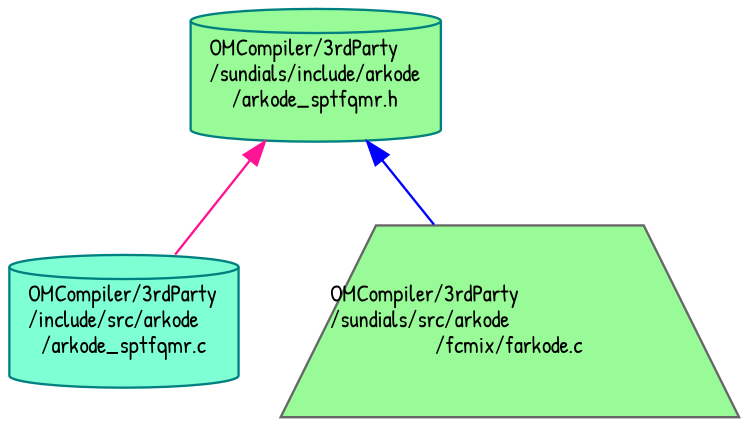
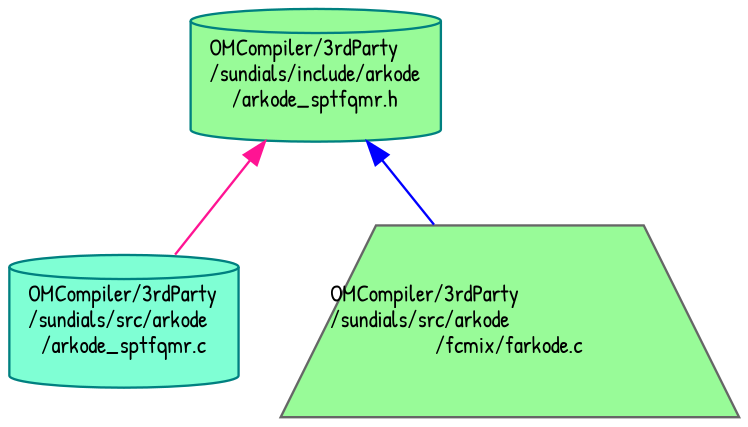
  digraph {
    fontname="Patrick Hand"
    node [color=teal fillcolor=palegreen fontname="Patrick Hand" fontsize=10 shape=cylinder style=filled]
    edge [dir=back fontname="Patrick Hand" fontsize=10 labelfontname=Helvetica labelfontsize=10 style=solid]
    n1 [fontcolor=black height=0.2 label="OMCompiler/3rdParty\l/sundials/include/arkode\l/arkode_sptfqmr.h" width=0.4]
-   n2 [fillcolor=aquamarine height=0.2 label="OMCompiler/3rdParty\l/include/src/arkode\l/arkode_sptfqmr.c" width=0.4]
+   n2 [fillcolor=aquamarine height=0.2 label="OMCompiler/3rdParty\l/sundials/src/arkode\l/arkode_sptfqmr.c" width=0.4]
    n3 [color=gray40 height=0.2 label="OMCompiler/3rdParty\l/sundials/src/arkode\l/fcmix/farkode.c" shape=trapezium width=0.4]
    n1 -> n2 [color=deeppink]
    n1 -> n3 [color=blue]
  }
